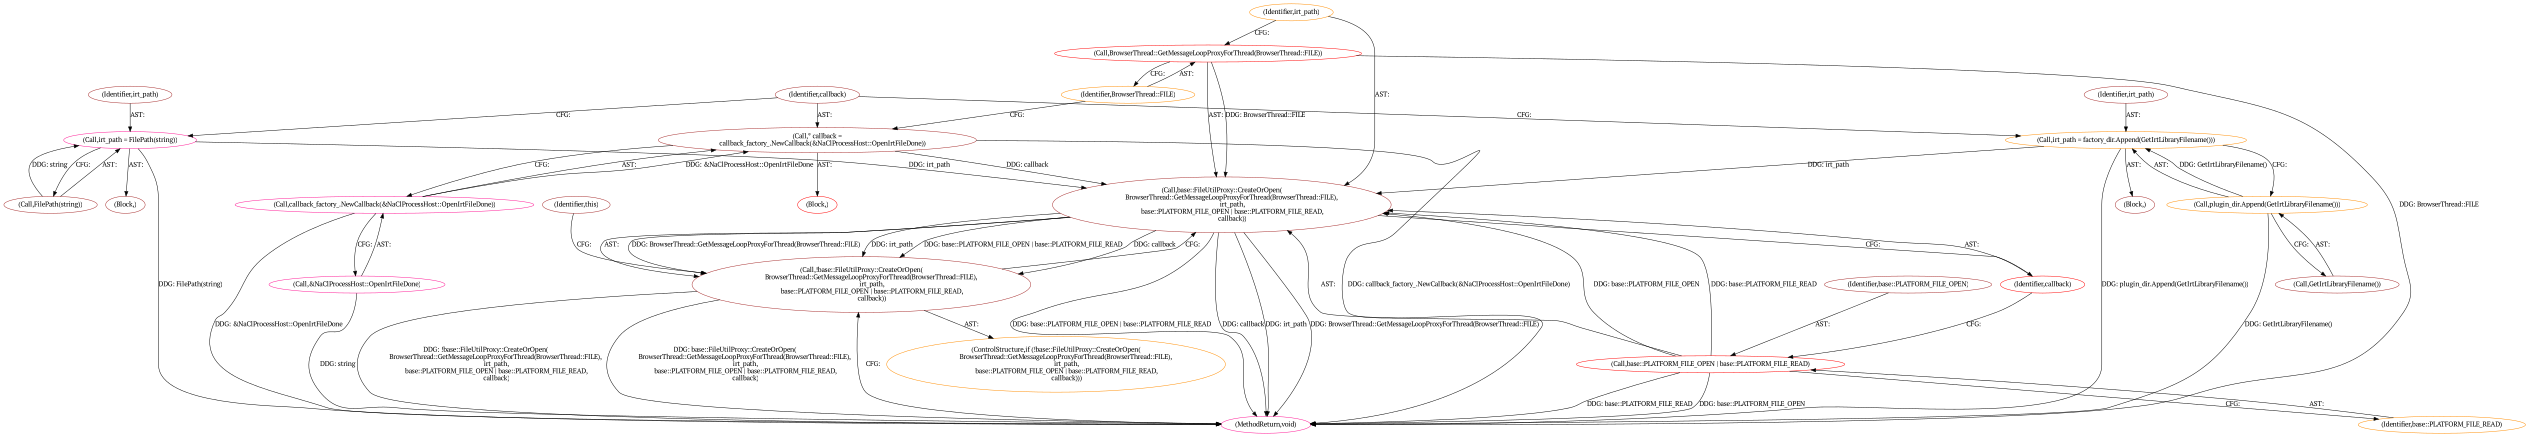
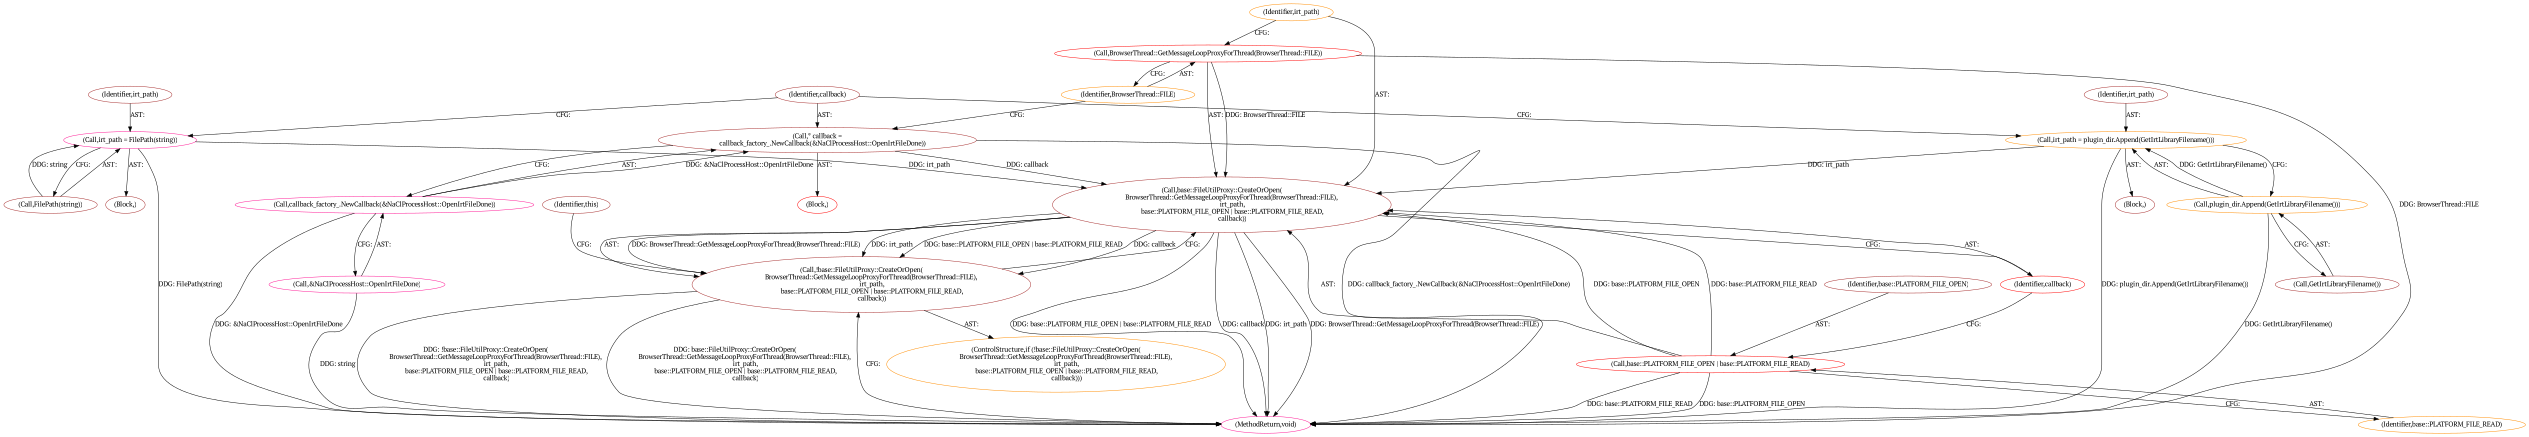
  digraph {
    fontname="PT Serif"
    node [color=brown fontname="PT Serif"]
    edge [fontname="PT Serif"]
    n1 [label="(Call,base::FileUtilProxy::CreateOrOpen(\n           BrowserThread::GetMessageLoopProxyForThread(BrowserThread::FILE),\n            irt_path,\n            base::PLATFORM_FILE_OPEN | base::PLATFORM_FILE_READ,\n            callback))"]
    n2 [label="(Call,!base::FileUtilProxy::CreateOrOpen(\n           BrowserThread::GetMessageLoopProxyForThread(BrowserThread::FILE),\n            irt_path,\n            base::PLATFORM_FILE_OPEN | base::PLATFORM_FILE_READ,\n            callback))"]
    n3 [color=red label="(Identifier,callback)"]
    n4 [color=deeppink label="(MethodReturn,void)"]
    n5 [color=darkorange label="(ControlStructure,if (!base::FileUtilProxy::CreateOrOpen(\n           BrowserThread::GetMessageLoopProxyForThread(BrowserThread::FILE),\n            irt_path,\n            base::PLATFORM_FILE_OPEN | base::PLATFORM_FILE_READ,\n            callback)))"]
    n6 [color=red label="(Call,base::PLATFORM_FILE_OPEN | base::PLATFORM_FILE_READ)"]
    n7 [color=red label="(Call,BrowserThread::GetMessageLoopProxyForThread(BrowserThread::FILE))"]
    n8 [color=darkorange label="(Identifier,BrowserThread::FILE)"]
    n9 [label="(Call,* callback =\n      callback_factory_.NewCallback(&NaClProcessHost::OpenIrtFileDone))"]
    n10 [color=deeppink label="(Call,irt_path = FilePath(string))"]
    n11 [label="(Call,FilePath(string))"]
    n12 [label="(Block,)"]
-   n13 [color=darkorange label="(Call,irt_path = factory_dir.Append(GetIrtLibraryFilename()))"]
+   n13 [color=darkorange label="(Call,irt_path = plugin_dir.Append(GetIrtLibraryFilename()))"]
    n14 [color=darkorange label="(Call,plugin_dir.Append(GetIrtLibraryFilename()))"]
    n15 [label="(Block,)"]
    n16 [label="(Call,GetIrtLibraryFilename())"]
    n17 [color=darkorange label="(Identifier,base::PLATFORM_FILE_READ)"]
    n18 [color=deeppink label="(Call,callback_factory_.NewCallback(&NaClProcessHost::OpenIrtFileDone))"]
    n19 [color=red label="(Block,)"]
    n20 [color=deeppink label="(Call,&NaClProcessHost::OpenIrtFileDone)"]
    n21 [label="(Identifier,this)"]
    n22 [label="(Identifier,callback)"]
    n23 [label="(Identifier,irt_path)"]
    n24 [label="(Identifier,irt_path)"]
    n25 [label="(Identifier,base::PLATFORM_FILE_OPEN)"]
    n26 [color=darkorange label="(Identifier,irt_path)"]
    n1 -> n2 [label="AST: "]
    n1 -> n2 [label="DDG: BrowserThread::GetMessageLoopProxyForThread(BrowserThread::FILE)"]
    n1 -> n2 [label="DDG: irt_path"]
    n1 -> n2 [label="DDG: base::PLATFORM_FILE_OPEN | base::PLATFORM_FILE_READ"]
    n1 -> n2 [label="DDG: callback"]
    n1 -> n3 [label="CFG: "]
    n1 -> n4 [label="DDG: base::PLATFORM_FILE_OPEN | base::PLATFORM_FILE_READ"]
    n1 -> n4 [label="DDG: callback"]
    n1 -> n4 [label="DDG: irt_path"]
    n1 -> n4 [label="DDG: BrowserThread::GetMessageLoopProxyForThread(BrowserThread::FILE)"]
    n2 -> n1 [label="CFG: "]
    n2 -> n4 [label="DDG: !base::FileUtilProxy::CreateOrOpen(\n           BrowserThread::GetMessageLoopProxyForThread(BrowserThread::FILE),\n            irt_path,\n            base::PLATFORM_FILE_OPEN | base::PLATFORM_FILE_READ,\n            callback)"]
    n2 -> n4 [label="DDG: base::FileUtilProxy::CreateOrOpen(\n           BrowserThread::GetMessageLoopProxyForThread(BrowserThread::FILE),\n            irt_path,\n            base::PLATFORM_FILE_OPEN | base::PLATFORM_FILE_READ,\n            callback)"]
    n2 -> n5 [label="AST: "]
    n3 -> n1 [label="AST: "]
    n3 -> n6 [label="CFG: "]
    n4 -> n2 [label="CFG: "]
    n6 -> n1 [label="AST: "]
    n6 -> n1 [label="DDG: base::PLATFORM_FILE_OPEN"]
    n6 -> n1 [label="DDG: base::PLATFORM_FILE_READ"]
    n6 -> n4 [label="DDG: base::PLATFORM_FILE_READ"]
    n6 -> n4 [label="DDG: base::PLATFORM_FILE_OPEN"]
    n6 -> n17 [label="CFG: "]
    n7 -> n1 [label="AST: "]
    n7 -> n1 [label="DDG: BrowserThread::FILE"]
    n7 -> n4 [label="DDG: BrowserThread::FILE"]
    n7 -> n8 [label="CFG: "]
    n8 -> n7 [label="AST: "]
    n8 -> n9 [label="CFG: "]
    n9 -> n1 [label="DDG: callback"]
    n9 -> n4 [label="DDG: callback_factory_.NewCallback(&NaClProcessHost::OpenIrtFileDone)"]
    n9 -> n18 [label="CFG: "]
    n9 -> n19 [label="AST: "]
    n10 -> n1 [label="DDG: irt_path"]
    n10 -> n4 [label="DDG: FilePath(string)"]
    n10 -> n11 [label="CFG: "]
    n10 -> n12 [label="AST: "]
    n11 -> n10 [label="AST: "]
    n11 -> n10 [label="DDG: string"]
    n13 -> n1 [label="DDG: irt_path"]
    n13 -> n4 [label="DDG: plugin_dir.Append(GetIrtLibraryFilename())"]
    n13 -> n14 [label="CFG: "]
    n13 -> n15 [label="AST: "]
    n14 -> n4 [label="DDG: GetIrtLibraryFilename()"]
    n14 -> n13 [label="AST: "]
    n14 -> n13 [label="DDG: GetIrtLibraryFilename()"]
    n14 -> n16 [label="CFG: "]
    n16 -> n14 [label="AST: "]
    n17 -> n6 [label="AST: "]
    n18 -> n4 [label="DDG: &NaClProcessHost::OpenIrtFileDone"]
    n18 -> n9 [label="AST: "]
    n18 -> n9 [label="DDG: &NaClProcessHost::OpenIrtFileDone"]
    n18 -> n20 [label="CFG: "]
    n20 -> n4 [label="DDG: string"]
    n20 -> n18 [label="AST: "]
    n21 -> n2 [label="CFG: "]
    n22 -> n9 [label="AST: "]
    n22 -> n10 [label="CFG: "]
    n22 -> n13 [label="CFG: "]
    n23 -> n13 [label="AST: "]
    n24 -> n10 [label="AST: "]
    n25 -> n6 [label="AST: "]
    n26 -> n1 [label="AST: "]
    n26 -> n7 [label="CFG: "]
  }
